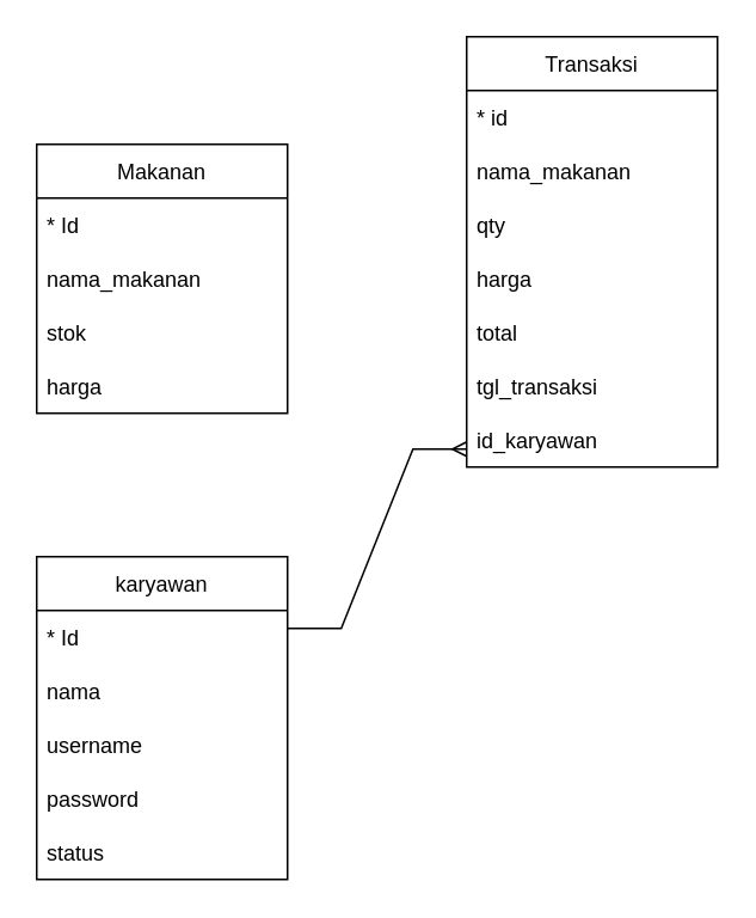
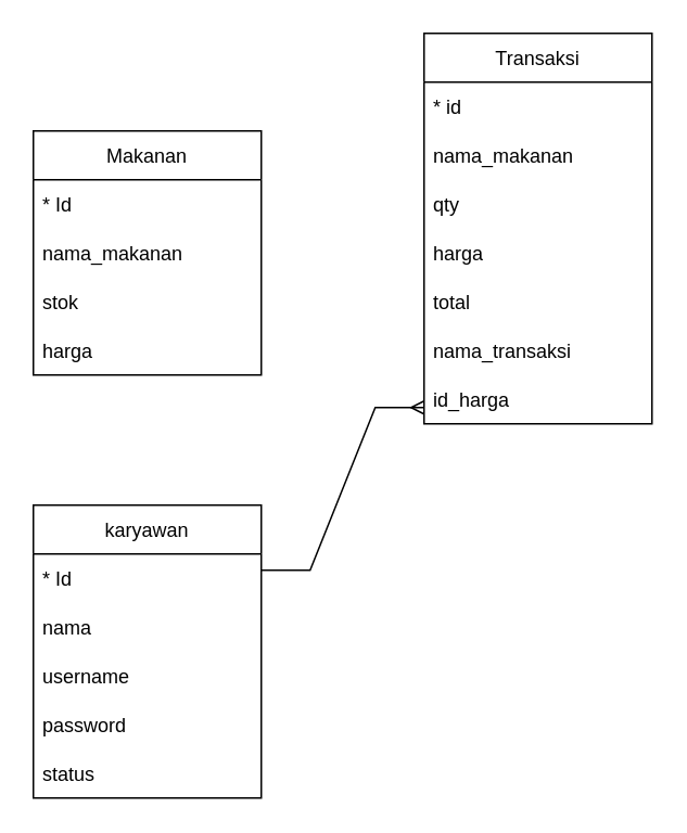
  <mxCell id="0" />
  <mxCell id="1" parent="0" />
  <mxCell id="2" value="Transaksi" style="swimlane;fontStyle=0;childLayout=stackLayout;horizontal=1;startSize=30;horizontalStack=0;resizeParent=1;resizeParentMax=0;resizeLast=0;collapsible=1;marginBottom=0;" vertex="1" parent="1"><mxGeometry x="260" y="20" width="140" height="240" as="geometry" /></mxCell>
  <mxCell id="3" value="* id" style="text;strokeColor=none;fillColor=none;align=left;verticalAlign=middle;spacingLeft=4;spacingRight=4;overflow=hidden;points=[[0,0.5],[1,0.5]];portConstraint=eastwest;rotatable=0;" vertex="1" parent="2"><mxGeometry y="30" width="140" height="30" as="geometry" /></mxCell>
  <mxCell id="4" value="nama_makanan" style="text;strokeColor=none;fillColor=none;align=left;verticalAlign=middle;spacingLeft=4;spacingRight=4;overflow=hidden;points=[[0,0.5],[1,0.5]];portConstraint=eastwest;rotatable=0;" vertex="1" parent="2"><mxGeometry y="60" width="140" height="30" as="geometry" /></mxCell>
  <mxCell id="5" value="qty" style="text;strokeColor=none;fillColor=none;align=left;verticalAlign=middle;spacingLeft=4;spacingRight=4;overflow=hidden;points=[[0,0.5],[1,0.5]];portConstraint=eastwest;rotatable=0;" vertex="1" parent="2"><mxGeometry y="90" width="140" height="30" as="geometry" /></mxCell>
  <mxCell id="6" value="harga" style="text;strokeColor=none;fillColor=none;align=left;verticalAlign=middle;spacingLeft=4;spacingRight=4;overflow=hidden;points=[[0,0.5],[1,0.5]];portConstraint=eastwest;rotatable=0;" vertex="1" parent="2"><mxGeometry y="120" width="140" height="30" as="geometry" /></mxCell>
  <mxCell id="7" value="total" style="text;strokeColor=none;fillColor=none;align=left;verticalAlign=middle;spacingLeft=4;spacingRight=4;overflow=hidden;points=[[0,0.5],[1,0.5]];portConstraint=eastwest;rotatable=0;" vertex="1" parent="2"><mxGeometry y="150" width="140" height="30" as="geometry" /></mxCell>
- <mxCell id="8" value="tgl_transaksi" style="text;strokeColor=none;fillColor=none;align=left;verticalAlign=middle;spacingLeft=4;spacingRight=4;overflow=hidden;points=[[0,0.5],[1,0.5]];portConstraint=eastwest;rotatable=0;" vertex="1" parent="2"><mxGeometry y="180" width="140" height="30" as="geometry" /></mxCell>
- <mxCell id="9" value="id_karyawan" style="text;strokeColor=none;fillColor=none;align=left;verticalAlign=middle;spacingLeft=4;spacingRight=4;overflow=hidden;points=[[0,0.5],[1,0.5]];portConstraint=eastwest;rotatable=0;" vertex="1" parent="2"><mxGeometry y="210" width="140" height="30" as="geometry" /></mxCell>
+ <mxCell id="8" value="nama_transaksi" style="text;strokeColor=none;fillColor=none;align=left;verticalAlign=middle;spacingLeft=4;spacingRight=4;overflow=hidden;points=[[0,0.5],[1,0.5]];portConstraint=eastwest;rotatable=0;" vertex="1" parent="2"><mxGeometry y="180" width="140" height="30" as="geometry" /></mxCell>
+ <mxCell id="9" value="id_harga" style="text;strokeColor=none;fillColor=none;align=left;verticalAlign=middle;spacingLeft=4;spacingRight=4;overflow=hidden;points=[[0,0.5],[1,0.5]];portConstraint=eastwest;rotatable=0;" vertex="1" parent="2"><mxGeometry y="210" width="140" height="30" as="geometry" /></mxCell>
  <mxCell id="10" value="Makanan" style="swimlane;fontStyle=0;childLayout=stackLayout;horizontal=1;startSize=30;horizontalStack=0;resizeParent=1;resizeParentMax=0;resizeLast=0;collapsible=1;marginBottom=0;" vertex="1" parent="1"><mxGeometry x="20" y="80" width="140" height="150" as="geometry" /></mxCell>
  <mxCell id="11" value="* Id" style="text;strokeColor=none;fillColor=none;align=left;verticalAlign=middle;spacingLeft=4;spacingRight=4;overflow=hidden;points=[[0,0.5],[1,0.5]];portConstraint=eastwest;rotatable=0;" vertex="1" parent="10"><mxGeometry y="30" width="140" height="30" as="geometry" /></mxCell>
  <mxCell id="12" value="nama_makanan" style="text;strokeColor=none;fillColor=none;align=left;verticalAlign=middle;spacingLeft=4;spacingRight=4;overflow=hidden;points=[[0,0.5],[1,0.5]];portConstraint=eastwest;rotatable=0;" vertex="1" parent="10"><mxGeometry y="60" width="140" height="30" as="geometry" /></mxCell>
  <mxCell id="13" value="stok" style="text;strokeColor=none;fillColor=none;align=left;verticalAlign=middle;spacingLeft=4;spacingRight=4;overflow=hidden;points=[[0,0.5],[1,0.5]];portConstraint=eastwest;rotatable=0;" vertex="1" parent="10"><mxGeometry y="90" width="140" height="30" as="geometry" /></mxCell>
  <mxCell id="14" value="harga" style="text;strokeColor=none;fillColor=none;align=left;verticalAlign=middle;spacingLeft=4;spacingRight=4;overflow=hidden;points=[[0,0.5],[1,0.5]];portConstraint=eastwest;rotatable=0;" vertex="1" parent="10"><mxGeometry y="120" width="140" height="30" as="geometry" /></mxCell>
  <mxCell id="15" value="karyawan" style="swimlane;fontStyle=0;childLayout=stackLayout;horizontal=1;startSize=30;horizontalStack=0;resizeParent=1;resizeParentMax=0;resizeLast=0;collapsible=1;marginBottom=0;" vertex="1" parent="1"><mxGeometry x="20" y="310" width="140" height="180" as="geometry" /></mxCell>
  <mxCell id="16" value="* Id" style="text;strokeColor=none;fillColor=none;align=left;verticalAlign=middle;spacingLeft=4;spacingRight=4;overflow=hidden;points=[[0,0.5],[1,0.5]];portConstraint=eastwest;rotatable=0;" vertex="1" parent="15"><mxGeometry y="30" width="140" height="30" as="geometry" /></mxCell>
  <mxCell id="17" value="nama" style="text;strokeColor=none;fillColor=none;align=left;verticalAlign=middle;spacingLeft=4;spacingRight=4;overflow=hidden;points=[[0,0.5],[1,0.5]];portConstraint=eastwest;rotatable=0;" vertex="1" parent="15"><mxGeometry y="60" width="140" height="30" as="geometry" /></mxCell>
  <mxCell id="18" value="username" style="text;strokeColor=none;fillColor=none;align=left;verticalAlign=middle;spacingLeft=4;spacingRight=4;overflow=hidden;points=[[0,0.5],[1,0.5]];portConstraint=eastwest;rotatable=0;" vertex="1" parent="15"><mxGeometry y="90" width="140" height="30" as="geometry" /></mxCell>
  <mxCell id="19" value="password" style="text;strokeColor=none;fillColor=none;align=left;verticalAlign=middle;spacingLeft=4;spacingRight=4;overflow=hidden;points=[[0,0.5],[1,0.5]];portConstraint=eastwest;rotatable=0;" vertex="1" parent="15"><mxGeometry y="120" width="140" height="30" as="geometry" /></mxCell>
  <mxCell id="20" value="status" style="text;strokeColor=none;fillColor=none;align=left;verticalAlign=middle;spacingLeft=4;spacingRight=4;overflow=hidden;points=[[0,0.5],[1,0.5]];portConstraint=eastwest;rotatable=0;" vertex="1" parent="15"><mxGeometry y="150" width="140" height="30" as="geometry" /></mxCell>
  <mxCell id="21" value="" style="edgeStyle=entityRelationEdgeStyle;fontSize=12;html=1;endArrow=ERmany;rounded=0;" edge="1" parent="1"><mxGeometry width="100" height="100" relative="1" as="geometry"><mxPoint x="160" y="350" as="sourcePoint" /><mxPoint x="260" y="250" as="targetPoint" /></mxGeometry></mxCell>
